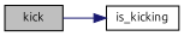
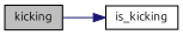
  digraph {
    rankdir=LR
    fontname=Ubuntu
    node [color=black fontname=Ubuntu fontsize=10 shape=record style=filled]
-   n1 [fillcolor=grey75 fontcolor=black height=0.2 label=kick width=0.4]
+   n1 [fillcolor=grey75 fontcolor=black height=0.2 label=kicking width=0.4]
    n2 [fillcolor=white height=0.2 label=is_kicking width=0.4]
    n1 -> n2 [color=midnightblue fontname=Ubuntu fontsize=10 labelfontname=Helvetica labelfontsize=10 style=solid]
  }
